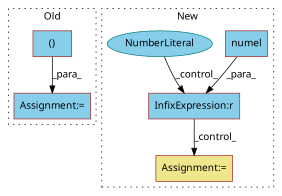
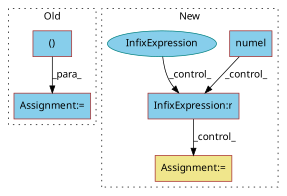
  digraph {
    fontname="Noto Sans"
    node [a=7 color=brown fillcolor=skyblue fontname="Noto Sans" l=1 shape=box style=filled]
    edge [fontname="Noto Sans"]
    n1 [a=106 l=46 label="()" s=3242]
    n2 [label="Assignment:=" s=3225]
    n3 [a=32 l=7 label=numel s=3207]
    n4 [a=27 l=3 label="InfixExpression:r" s=3214]
-   n5 [a=34 color=teal label=NumberLiteral s=3217 shape=ellipse]
+   n5 [a=34 color=teal label=InfixExpression s=3217 shape=ellipse]
    n6 [fillcolor=khaki label="Assignment:=" s=3240]
    subgraph cluster_1 {
      label=Old
      style=dotted
      n1
      n2
    }
    subgraph cluster_2 {
      label=New
      style=dotted
      n3
      n4
      n5
      n6
    }
    n1 -> n2 [label=_para_]
-   n3 -> n4 [label=_para_]
+   n3 -> n4 [label=_control_]
    n4 -> n6 [label=_control_]
    n5 -> n4 [label=_control_]
  }
